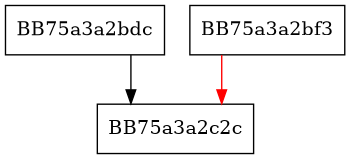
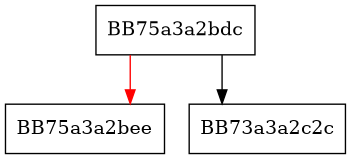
  digraph {
    splines=ortho
    node [shape=box]
    edge [color=red]
    BB75a3a2bdc
-   BB75a3a2c2c
-   BB75a3a2bf3
+   BB75a3a2bee
+   BB75a3a2c2c [label=BB73a3a2c2c]
+   BB75a3a2bdc -> BB75a3a2bee
    BB75a3a2bdc -> BB75a3a2c2c [color=black]
-   BB75a3a2bf3 -> BB75a3a2c2c
  }
